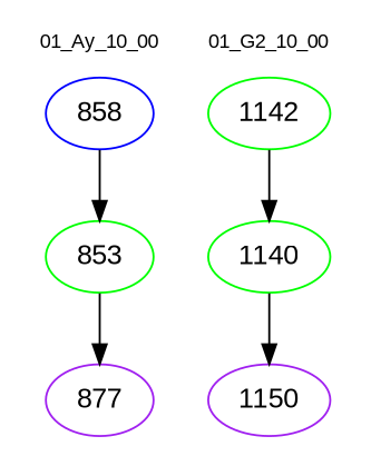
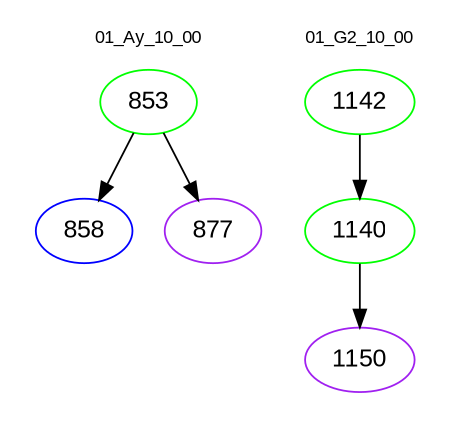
  digraph {
    fontname="Liberation Sans"
    node [color=green fontname="Liberation Sans"]
    edge [color=black fontname="Liberation Sans"]
    n1 [color=blue label=858]
    n2 [label=853]
    n3 [color=purple label=877]
    n4 [label=1142]
    n5 [label=1140]
    n6 [color=purple label=1150]
    subgraph cluster_1 {
      color=white
      fontsize=10
      label="01_Ay_10_00"
      n1
      n2
      n3
    }
    subgraph cluster_2 {
      color=white
      fontsize=10
      label="01_G2_10_00"
      n4
      n5
      n6
    }
-   n1 -> n2
+   n2 -> n1
    n2 -> n3
    n4 -> n5
    n5 -> n6
  }
